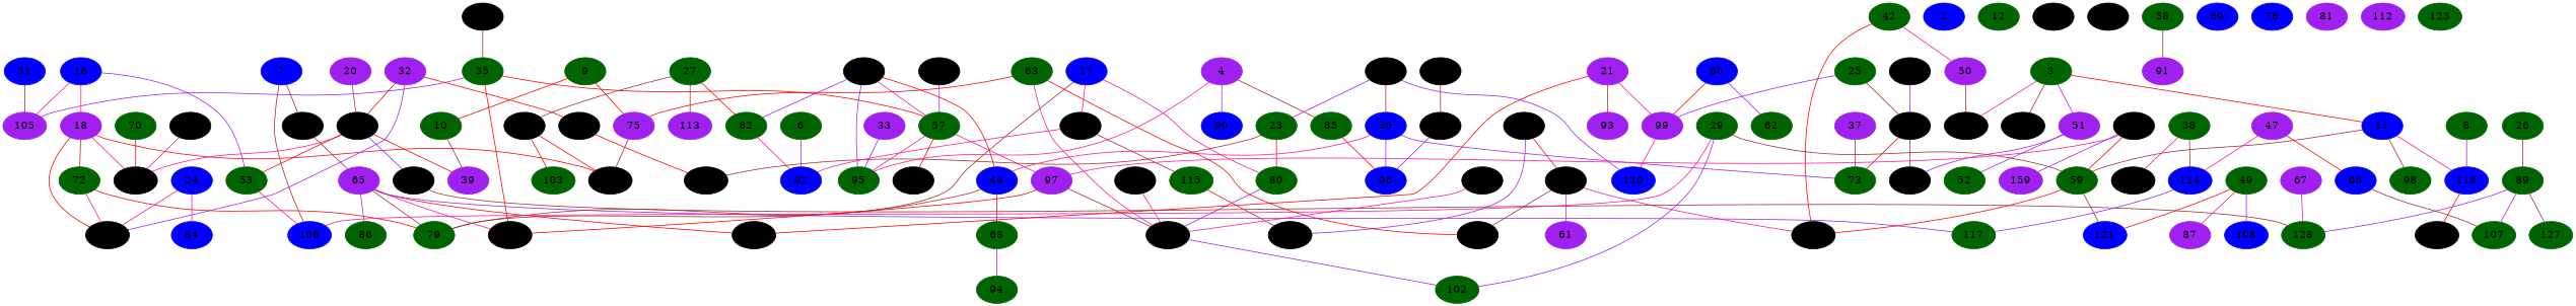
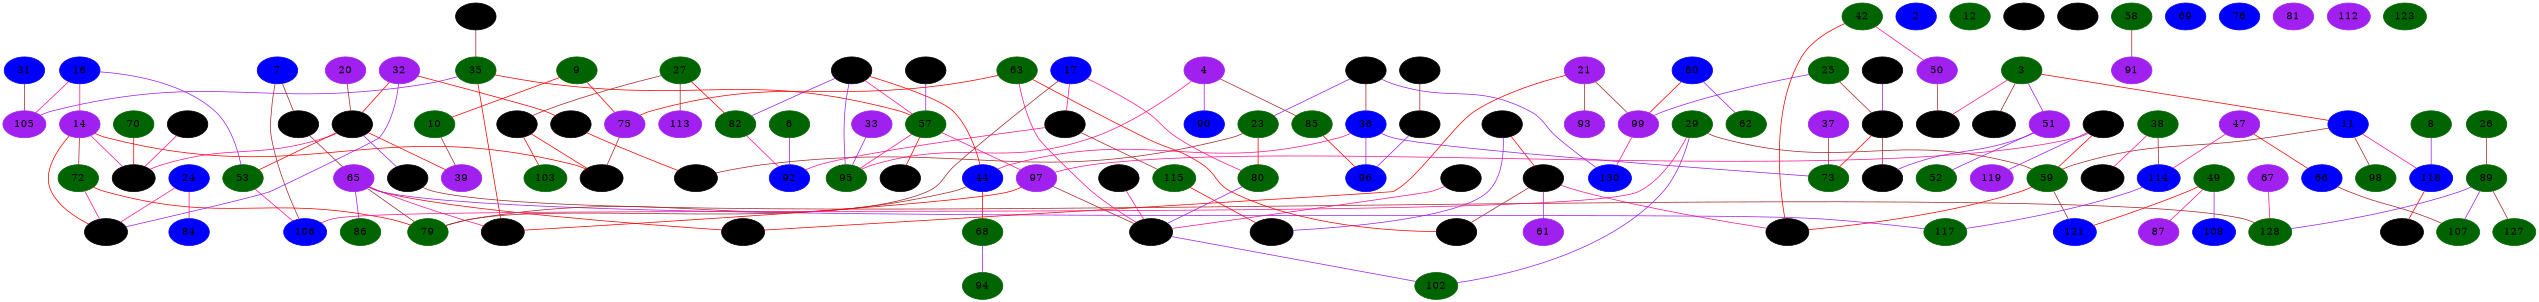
  graph {
    node [color=darkgreen style=filled]
    edge [color=brown]
    1 [color=black]
    35
    105 [color=purple]
    57
    110 [color=black]
    2 [color=blue]
    11 [color=blue]
    3
    51 [color=purple]
    100 [color=black]
    104 [color=black]
    118 [color=blue]
    59
    98
    88 [color=black]
    52
    4 [color=purple]
    85
    90 [color=blue]
    95
    96 [color=blue]
    5 [color=black]
    43 [color=black]
    122 [color=black]
    124 [color=black]
    61 [color=purple]
    77 [color=black]
    92 [color=blue]
    6
    7 [color=blue]
    48 [color=black]
    106 [color=blue]
    65 [color=purple]
    8
    120 [color=black]
    9
    10
    75 [color=purple]
    39 [color=purple]
    126 [color=black]
    121 [color=blue]
    12
    13 [color=black]
    23
    36 [color=blue]
    130 [color=blue]
    80
    111 [color=black]
    44 [color=blue]
    73
    109 [color=black]
    70
    15 [color=black]
    46 [color=black]
    16 [color=blue]
-   18 [color=purple]
+   18 [color=purple label=14]
    53
    72
    129 [color=black]
    17 [color=blue]
    40 [color=black]
    79
    115
    101 [color=black]
    19 [color=black]
    41 [color=black]
    20 [color=purple]
    34 [color=black]
    64 [color=black]
    21 [color=purple]
    93 [color=purple]
    99 [color=purple]
    116 [color=black]
    22 [color=black]
    24 [color=blue]
    84 [color=blue]
    25
    26
    89
    128
    107
    127
    78 [color=black]
    27
    82
    113 [color=purple]
    103
    28 [color=black]
    68
    97 [color=purple]
    74 [color=black]
    29
    102
    30 [color=black]
    31 [color=blue]
    32 [color=purple]
    54 [color=black]
    33 [color=purple]
    37 [color=purple]
    114 [color=blue]
    38
    125 [color=black]
    117
    50 [color=purple]
    42
    94
    45 [color=black]
    47 [color=purple]
    66 [color=blue]
    86
    87 [color=purple]
    49
    108 [color=blue]
    55 [color=black]
    56 [color=black]
-   119 [color=purple label=159]
+   119 [color=purple]
    91 [color=purple]
    58
    60 [color=blue]
    62
    63
    67 [color=purple]
    69 [color=blue]
    71 [color=black]
    76 [color=blue]
    81 [color=purple]
    83 [color=black]
    112 [color=purple]
    123
    1 -- 35
    35 -- 105 [color=purple]
    35 -- 57 [color=red]
    35 -- 110 [color=red]
    57 -- 95 [color=deeppink]
    57 -- 97 [color=deeppink]
    57 -- 74 [color=red]
    11 -- 118 [color=deeppink]
    11 -- 59
    11 -- 98
    3 -- 11 [color=red]
    3 -- 51 [color=purple]
    3 -- 100 [color=deeppink]
    3 -- 104
    51 -- 88 [color=purple]
    51 -- 52 [color=purple]
    118 -- 120 [color=red]
    59 -- 124 [color=red]
    59 -- 121
    4 -- 85
    4 -- 90 [color=purple]
    4 -- 95 [color=deeppink]
    85 -- 96 [color=red]
    5 -- 43 [color=red]
    5 -- 122 [color=purple]
    43 -- 124 [color=deeppink]
    43 -- 61 [color=purple]
    43 -- 77
    6 -- 92 [color=purple]
    7 -- 48
    7 -- 106
    48 -- 65
    65 -- 110 [color=deeppink]
    65 -- 79
    65 -- 116 [color=red]
    65 -- 117 [color=purple]
    65 -- 86 [color=purple]
    8 -- 118 [color=purple]
    9 -- 10 [color=red]
    9 -- 75 [color=red]
    10 -- 39
    75 -- 126
    13 -- 23 [color=purple]
    13 -- 36
    13 -- 130 [color=purple]
    23 -- 80 [color=red]
    23 -- 111
    36 -- 96 [color=purple]
    36 -- 44 [color=deeppink]
    36 -- 73 [color=purple]
    80 -- 101 [color=purple]
    44 -- 79
    44 -- 68 [color=red]
    70 -- 109 [color=red]
    15 -- 46
    46 -- 96 [color=purple]
    16 -- 105 [color=deeppink]
    16 -- 18 [color=deeppink]
    16 -- 53 [color=purple]
    18 -- 126 [color=red]
    18 -- 109 [color=deeppink]
    18 -- 72
    18 -- 129 [color=red]
    53 -- 106 [color=deeppink]
    72 -- 129 [color=deeppink]
    72 -- 79 [color=red]
    17 -- 80 [color=deeppink]
    17 -- 40 [color=deeppink]
    17 -- 79
    40 -- 92 [color=deeppink]
    40 -- 115
    115 -- 122 [color=red]
    101 -- 102 [color=purple]
    19 -- 41 [color=purple]
    41 -- 88
    41 -- 73 [color=red]
    20 -- 34
    34 -- 39 [color=red]
    34 -- 109 [color=deeppink]
    34 -- 53 [color=red]
    34 -- 64 [color=purple]
    64 -- 128
    21 -- 93
-   21 -- 99 [color=deeppink]
+   21 -- 99
    21 -- 116 [color=red]
    99 -- 130 [color=deeppink]
    24 -- 129 [color=deeppink]
    24 -- 84 [color=deeppink]
    25 -- 41
    25 -- 99 [color=purple]
    26 -- 89
    89 -- 128 [color=purple]
    89 -- 107 [color=purple]
    89 -- 127
    78 -- 126 [color=red]
    78 -- 103 [color=red]
    27 -- 78
    27 -- 82 [color=red]
    27 -- 113
    82 -- 92 [color=deeppink]
    28 -- 57 [color=deeppink]
    28 -- 95 [color=purple]
    28 -- 44 [color=red]
    28 -- 82 [color=purple]
    68 -- 94 [color=purple]
    97 -- 110 [color=red]
    97 -- 101
    29 -- 59
    29 -- 106 [color=deeppink]
    29 -- 102 [color=purple]
    30 -- 101 [color=deeppink]
    31 -- 105
    32 -- 129 [color=purple]
    32 -- 34 [color=red]
    32 -- 54 [color=red]
    54 -- 111 [color=red]
    33 -- 95 [color=purple]
    37 -- 73
    114 -- 117 [color=purple]
    38 -- 114
    38 -- 125 [color=deeppink]
    50 -- 100
    42 -- 124 [color=red]
    42 -- 50 [color=deeppink]
    45 -- 57 [color=purple]
    47 -- 114 [color=deeppink]
    47 -- 66 [color=red]
    66 -- 107
    49 -- 121 [color=red]
    49 -- 87 [color=deeppink]
    49 -- 108 [color=purple]
    56 -- 59 [color=red]
    56 -- 97 [color=deeppink]
    56 -- 119 [color=purple]
    58 -- 91
    60 -- 99 [color=red]
    60 -- 62 [color=purple]
    63 -- 77 [color=red]
    63 -- 75 [color=red]
    63 -- 101 [color=deeppink]
    67 -- 128 [color=deeppink]
    71 -- 101 [color=deeppink]
    83 -- 109 [color=deeppink]
  }
